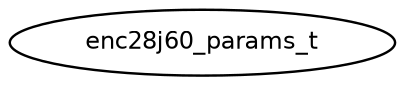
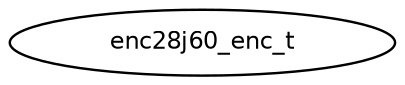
  digraph {
    rankdir=LR
-   n1 [color=black fillcolor=white fontname=Helvetica fontsize=10 height=0.2 label=enc28j60_params_t shape=ellipse style=filled width=0.4]
+   n1 [color=black fillcolor=white fontname=Helvetica fontsize=10 height=0.2 label=enc28j60_enc_t shape=ellipse style=filled width=0.4]
  }
